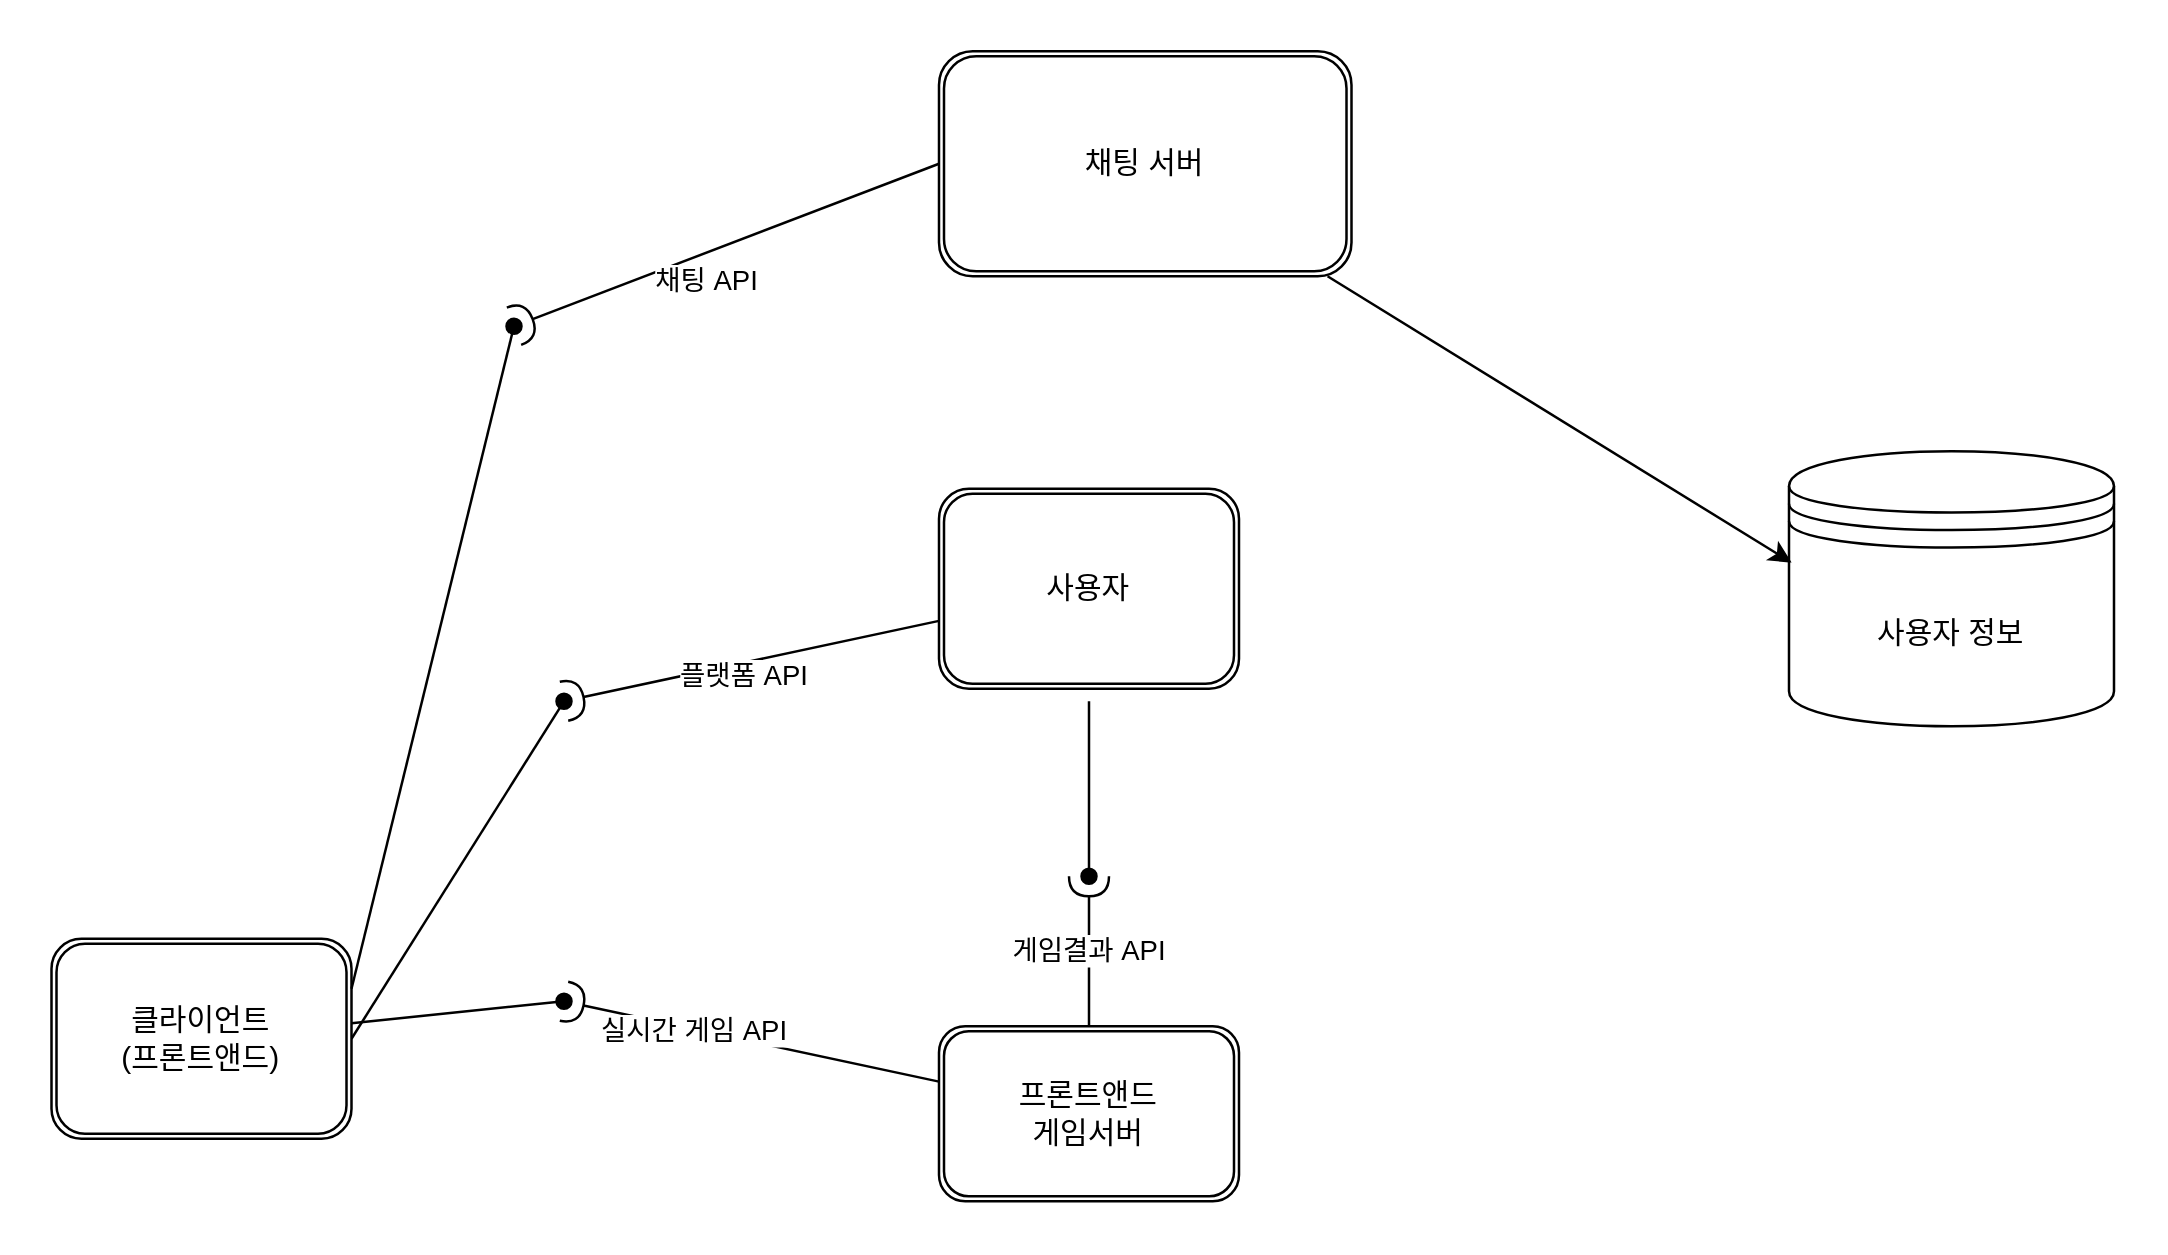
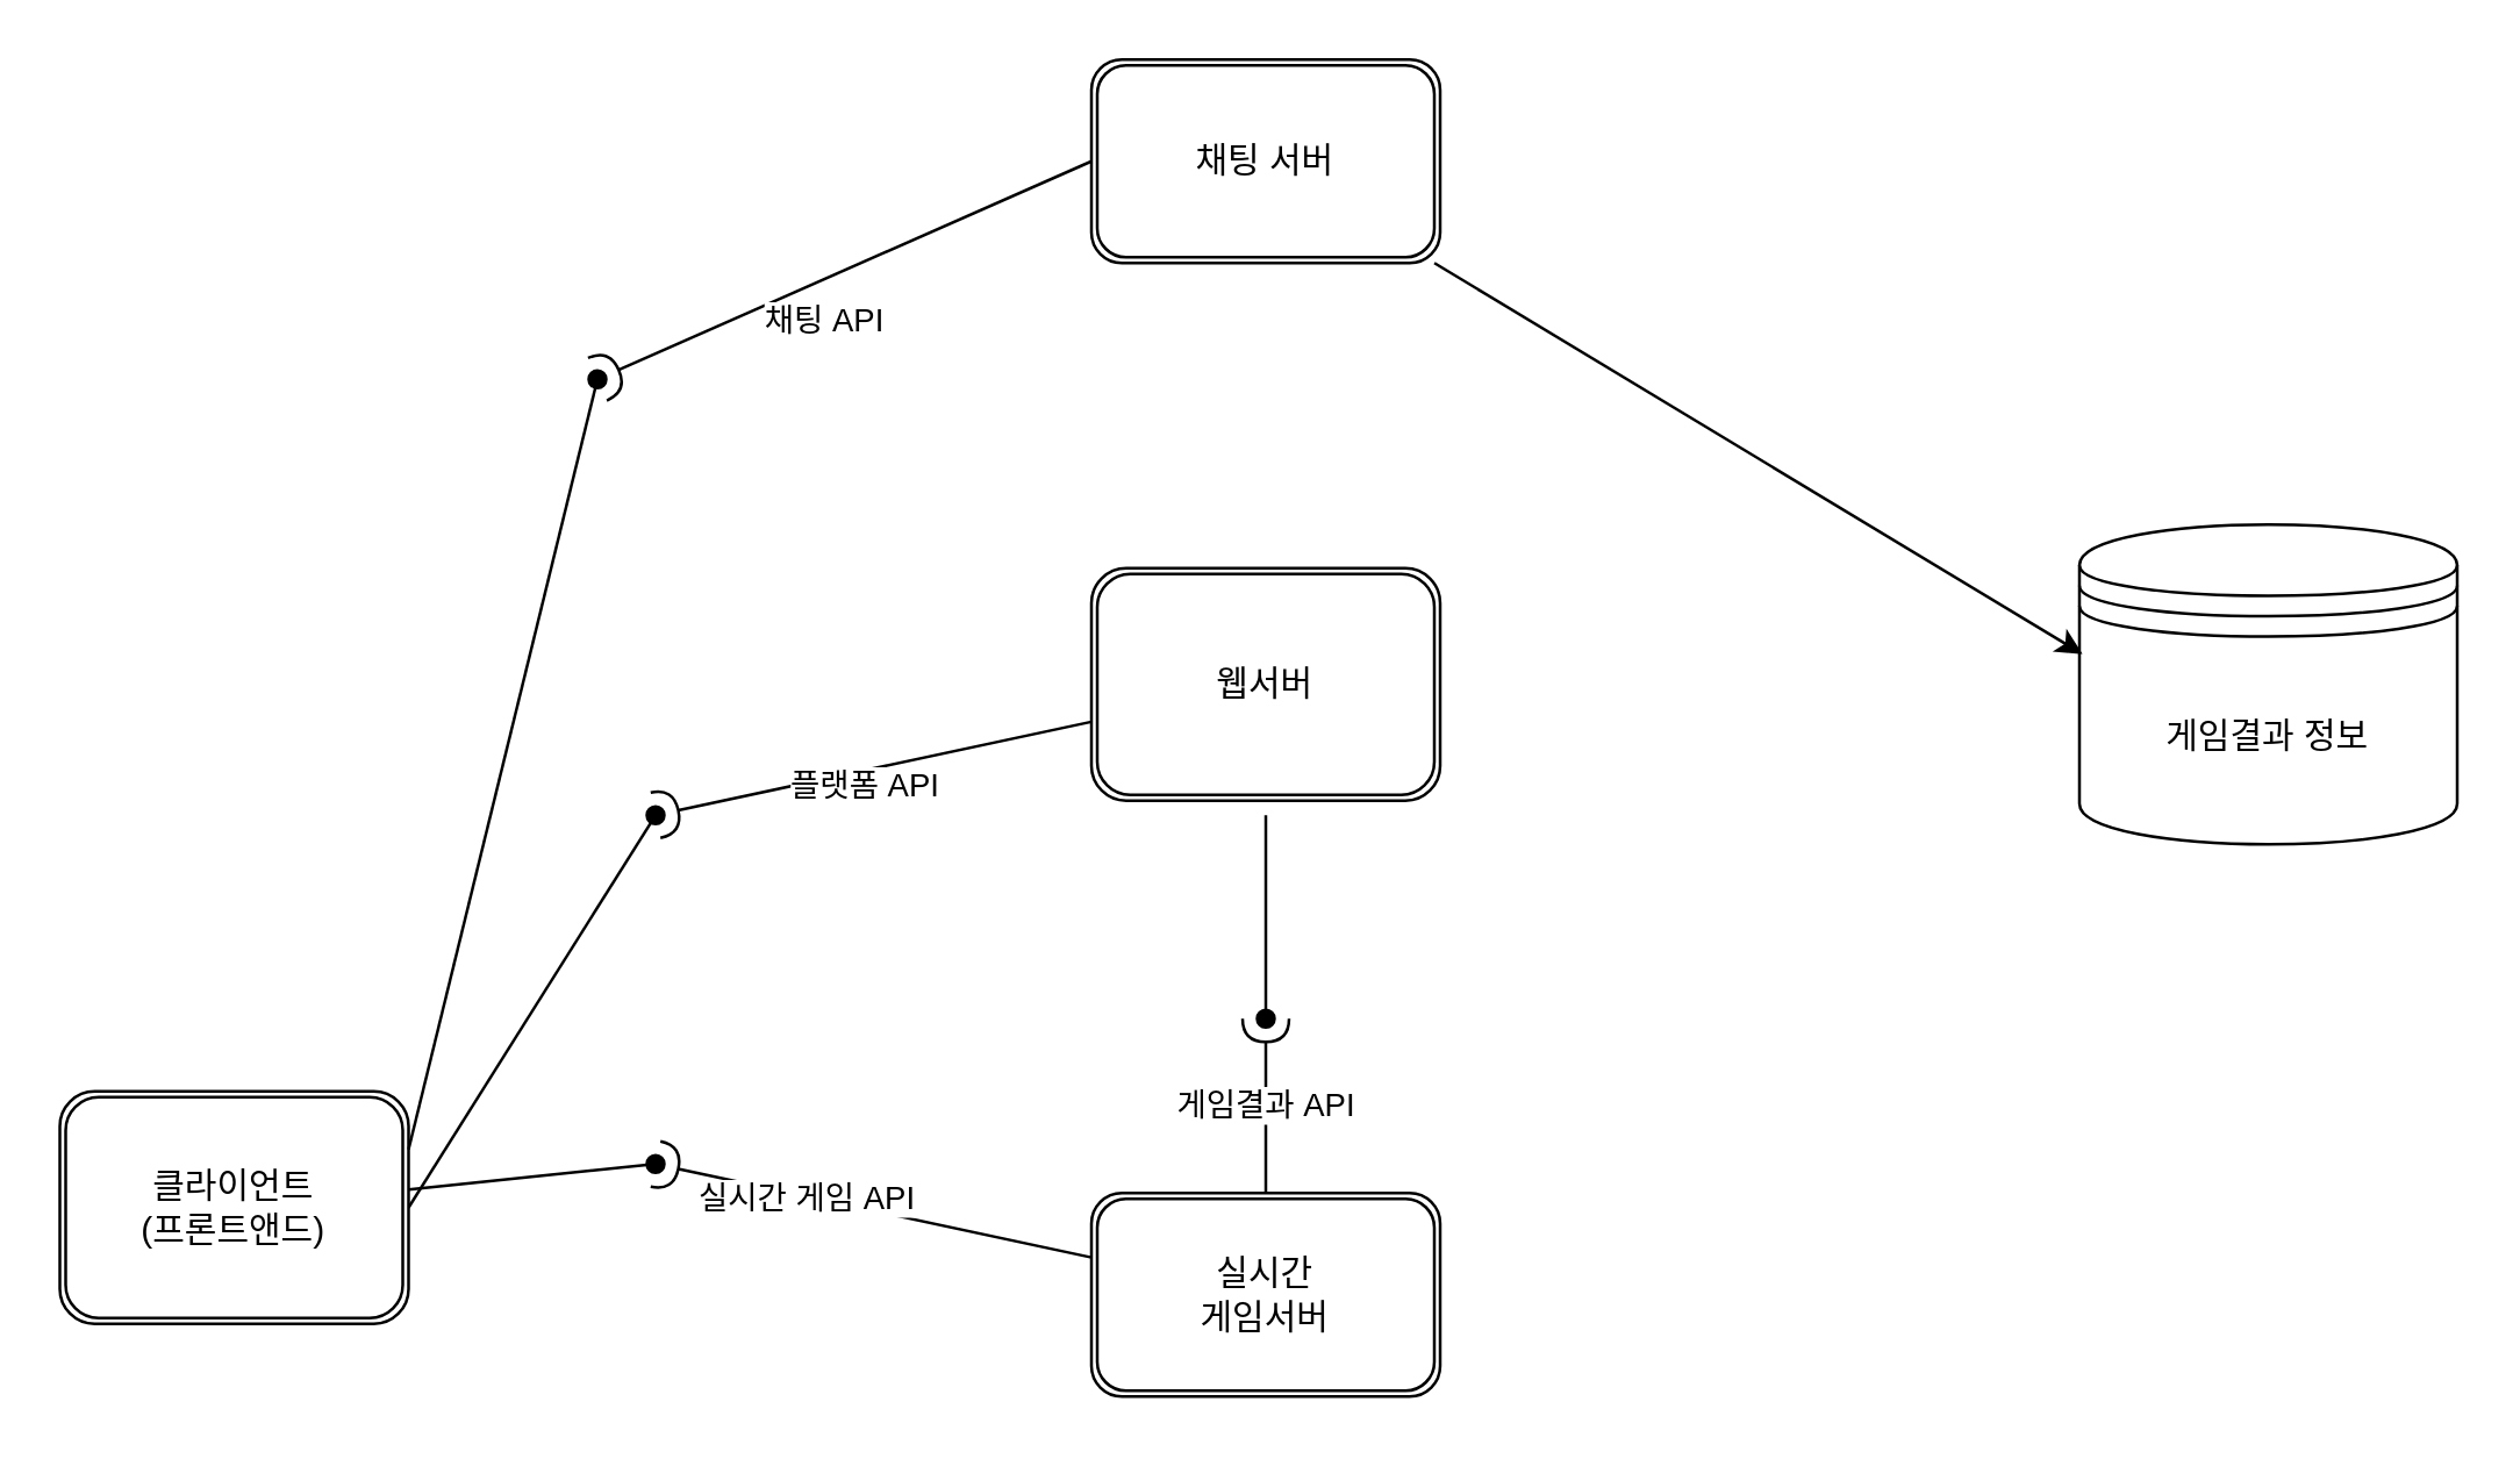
  <mxCell id="0" />
  <mxCell id="1" parent="0" />
  <mxCell id="2" style="edgeStyle=none;html=1;endArrow=halfCircle;endFill=0;" edge="1" parent="1" source="4"><mxGeometry relative="1" as="geometry"><mxPoint x="225" y="400" as="targetPoint" /></mxGeometry></mxCell>
  <mxCell id="3" value="실시간 게임 API" style="edgeLabel;html=1;align=center;verticalAlign=middle;resizable=0;points=[];" vertex="1" connectable="0" parent="2"><mxGeometry x="0.317" y="1" relative="1" as="geometry"><mxPoint as="offset" /></mxGeometry></mxCell>
- <mxCell id="4" value="프론트앤드&lt;br&gt;게임서버" style="shape=ext;double=1;rounded=1;whiteSpace=wrap;html=1;" vertex="1" parent="1"><mxGeometry x="375" y="410" width="120" height="70" as="geometry" /></mxCell>
+ <mxCell id="4" value="실시간&lt;br&gt;게임서버" style="shape=ext;double=1;rounded=1;whiteSpace=wrap;html=1;" vertex="1" parent="1"><mxGeometry x="375" y="410" width="120" height="70" as="geometry" /></mxCell>
  <mxCell id="5" style="edgeStyle=none;html=1;endArrow=halfCircle;endFill=0;" edge="1" parent="1" source="7"><mxGeometry relative="1" as="geometry"><mxPoint x="225" y="280" as="targetPoint" /></mxGeometry></mxCell>
  <mxCell id="6" value="플랫폼 API" style="edgeLabel;html=1;align=center;verticalAlign=middle;resizable=0;points=[];" vertex="1" connectable="0" parent="5"><mxGeometry x="0.533" y="1" relative="1" as="geometry"><mxPoint x="37" y="-4" as="offset" /></mxGeometry></mxCell>
- <mxCell id="7" value="사용자" style="shape=ext;double=1;rounded=1;whiteSpace=wrap;html=1;" vertex="1" parent="1"><mxGeometry x="375" y="195" width="120" height="80" as="geometry" /></mxCell>
- <mxCell id="8" value="사용자 정보" style="shape=datastore;whiteSpace=wrap;html=1;" vertex="1" parent="1"><mxGeometry x="715" y="180" width="130" height="110" as="geometry" /></mxCell>
+ <mxCell id="7" value="웹서버" style="shape=ext;double=1;rounded=1;whiteSpace=wrap;html=1;" vertex="1" parent="1"><mxGeometry x="375" y="195" width="120" height="80" as="geometry" /></mxCell>
+ <mxCell id="8" value="게임결과 정보" style="shape=datastore;whiteSpace=wrap;html=1;" vertex="1" parent="1"><mxGeometry x="715" y="180" width="130" height="110" as="geometry" /></mxCell>
  <mxCell id="9" style="edgeStyle=none;html=1;endArrow=oval;endFill=1;" edge="1" parent="1" source="11"><mxGeometry relative="1" as="geometry"><mxPoint x="225" y="400" as="targetPoint" /></mxGeometry></mxCell>
  <mxCell id="10" style="edgeStyle=none;html=1;endArrow=oval;endFill=1;exitX=1;exitY=0.5;exitDx=0;exitDy=0;" edge="1" parent="1" source="11"><mxGeometry relative="1" as="geometry"><mxPoint x="225" y="280" as="targetPoint" /></mxGeometry></mxCell>
  <mxCell id="11" value="클라이언트&lt;br&gt;(프론트앤드)" style="shape=ext;double=1;rounded=1;whiteSpace=wrap;html=1;" vertex="1" parent="1"><mxGeometry x="20" y="375" width="120" height="80" as="geometry" /></mxCell>
  <mxCell id="12" value="게임결과 API" style="edgeStyle=none;html=1;endArrow=halfCircle;endFill=0;exitX=0.5;exitY=0;exitDx=0;exitDy=0;" edge="1" parent="1" source="4"><mxGeometry relative="1" as="geometry"><mxPoint x="435" y="350" as="targetPoint" /><mxPoint x="385" y="258.5" as="sourcePoint" /></mxGeometry></mxCell>
  <mxCell id="13" style="edgeStyle=none;html=1;endArrow=oval;endFill=1;" edge="1" parent="1"><mxGeometry relative="1" as="geometry"><mxPoint x="435" y="350" as="targetPoint" /><mxPoint x="435" y="280" as="sourcePoint" /></mxGeometry></mxCell>
  <mxCell id="14" style="edgeStyle=none;html=1;entryX=0.008;entryY=0.405;entryDx=0;entryDy=0;entryPerimeter=0;endArrow=classic;endFill=1;" edge="1" parent="1" source="15" target="8"><mxGeometry relative="1" as="geometry" /></mxCell>
- <mxCell id="15" value="채팅 서버" style="shape=ext;double=1;rounded=1;whiteSpace=wrap;html=1;" vertex="1" parent="1"><mxGeometry x="375" y="20" width="165" height="90" as="geometry" /></mxCell>
+ <mxCell id="15" value="채팅 서버" style="shape=ext;double=1;rounded=1;whiteSpace=wrap;html=1;" vertex="1" parent="1"><mxGeometry x="375" y="20" width="120" height="70" as="geometry" /></mxCell>
  <mxCell id="16" style="edgeStyle=none;html=1;endArrow=halfCircle;endFill=0;exitX=0;exitY=0.5;exitDx=0;exitDy=0;" edge="1" parent="1" source="15"><mxGeometry relative="1" as="geometry"><mxPoint x="205" y="130" as="targetPoint" /><mxPoint x="355" y="89.997" as="sourcePoint" /></mxGeometry></mxCell>
  <mxCell id="17" value="채팅 API" style="edgeLabel;html=1;align=center;verticalAlign=middle;resizable=0;points=[];" vertex="1" connectable="0" parent="16"><mxGeometry x="0.533" y="1" relative="1" as="geometry"><mxPoint x="37" y="-4" as="offset" /></mxGeometry></mxCell>
  <mxCell id="18" style="edgeStyle=none;html=1;endArrow=oval;endFill=1;exitX=1;exitY=0.25;exitDx=0;exitDy=0;" edge="1" parent="1" source="11"><mxGeometry relative="1" as="geometry"><mxPoint x="205" y="130" as="targetPoint" /><mxPoint x="85" y="310" as="sourcePoint" /></mxGeometry></mxCell>
